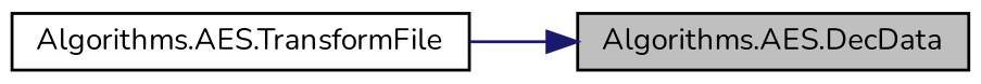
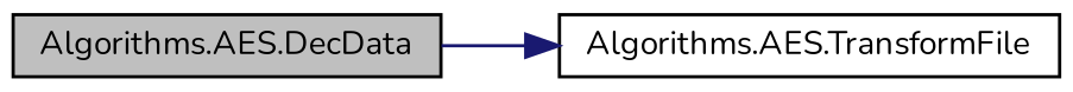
  digraph {
    rankdir=RL
    fontname=Nunito
    node [color=black fontname=Nunito fontsize=10 shape=record style=filled]
    n1 [fillcolor=grey75 fontcolor=black height=0.2 label="Algorithms.AES.DecData" width=0.4]
    n2 [fillcolor=white height=0.2 label="Algorithms.AES.TransformFile" width=0.4]
-   n1 -> n2 [color=midnightblue dir=back fontname=Nunito fontsize=10 labelfontname=Helvetica labelfontsize=10 style=solid]
+   n2 -> n1 [color=midnightblue dir=back fontname=Nunito fontsize=10 labelfontname=Helvetica labelfontsize=10 style=solid]
  }
